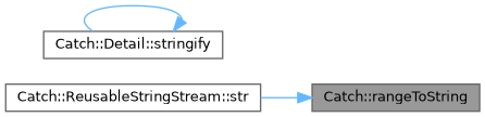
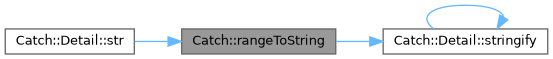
  digraph {
    rankdir=LR
    node [color=grey40 fillcolor=white fontname=Helvetica fontsize=10 shape=box style=filled]
    edge [color=steelblue1 fontname=Helvetica fontsize=10 labelfontname=Helvetica labelfontsize=10 style=solid]
    n1 [color=gray40 fillcolor=grey60 fontcolor=black height=0.2 label="Catch::rangeToString" width=0.4]
    n2 [height=0.2 label="Catch::Detail::stringify" width=0.4]
-   n3 [height=0.2 label="Catch::ReusableStringStream::str" width=0.4]
+   n3 [height=0.2 label="Catch::Detail::str" width=0.4]
+   n1 -> n2
    n2 -> n2
    n3 -> n1
  }
